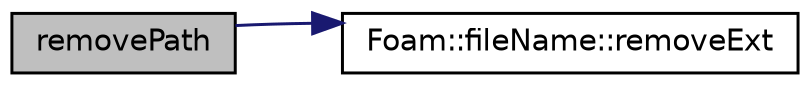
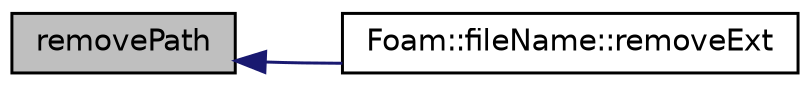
  digraph {
    rankdir=LR
    node [color=black fontname=Helvetica fontsize=10 shape=record]
    n1 [fillcolor=grey75 fontcolor=black height=0.2 label=removePath style=filled width=0.4]
    n2 [height=0.2 label="Foam::fileName::removeExt" width=0.4]
-   n2 -> n1 [color=midnightblue dir=back fontname=Helvetica fontsize=10 labelfontname=Helvetica labelfontsize=10 style=solid]
+   n1 -> n2 [color=midnightblue dir=back fontname=Helvetica fontsize=10 labelfontname=Helvetica labelfontsize=10 style=solid]
  }
